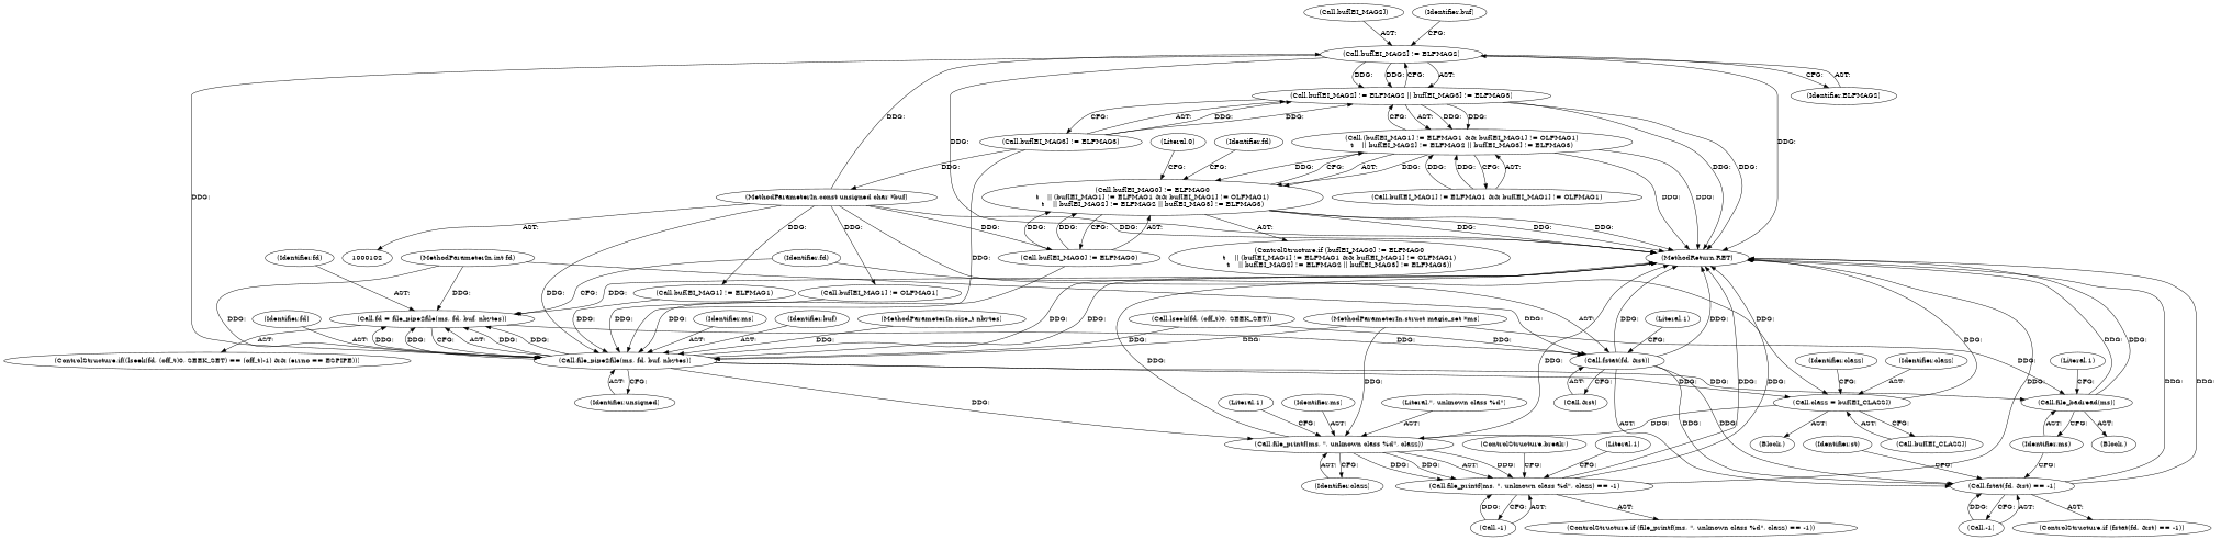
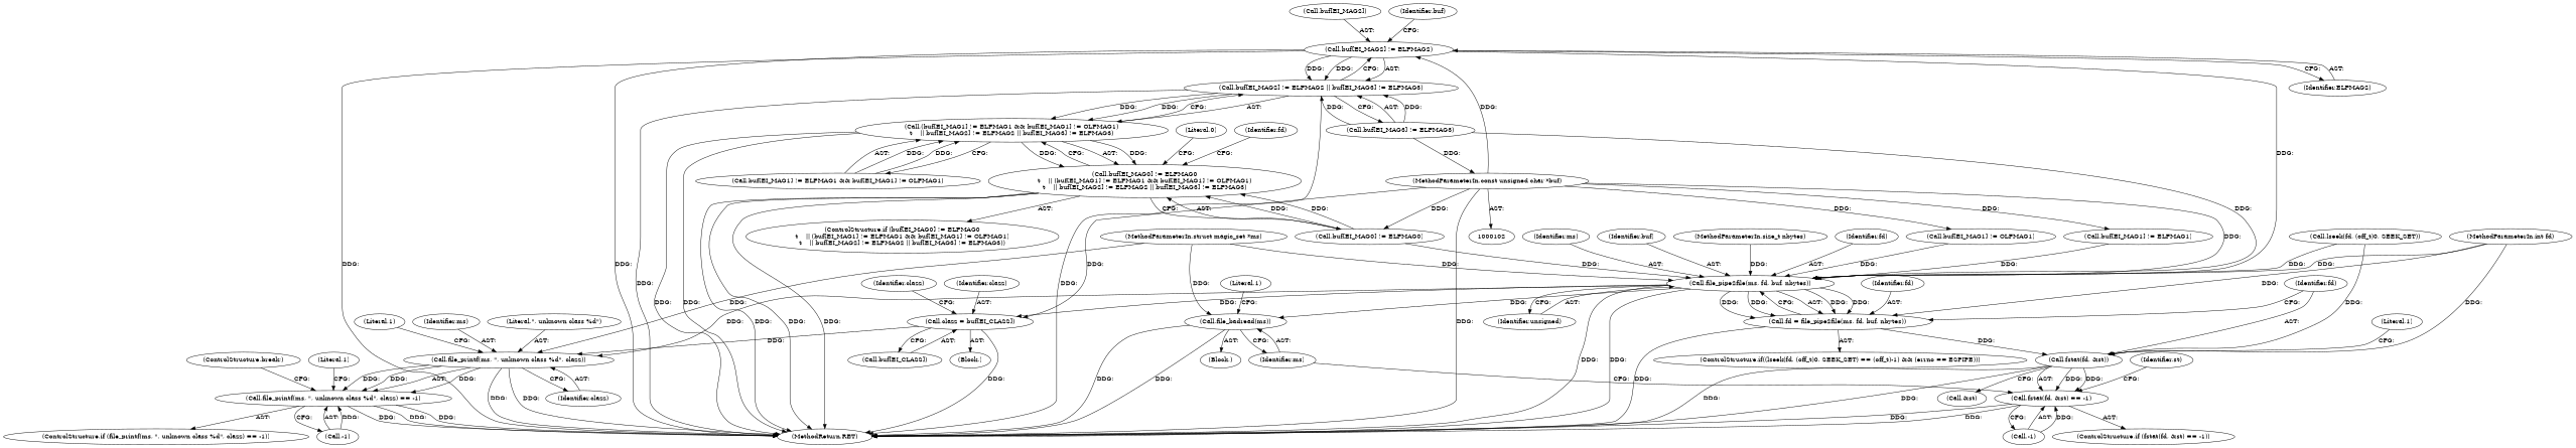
  digraph {
    n1 [label="(Call,buf[EI_MAG2] != ELFMAG2)"]
    n2 [label="(Call,buf[EI_MAG2] != ELFMAG2 || buf[EI_MAG3] != ELFMAG3)"]
    n3 [label="(Call,file_pipe2file(ms, fd, buf, nbytes))"]
    n4 [label="(MethodReturn,RET)"]
    n5 [label="(Identifier,ELFMAG2)"]
    n6 [label="(Call,buf[EI_MAG3] != ELFMAG3)"]
    n7 [label="(Call,(buf[EI_MAG1] != ELFMAG1 && buf[EI_MAG1] != OLFMAG1)\n\t    || buf[EI_MAG2] != ELFMAG2 || buf[EI_MAG3] != ELFMAG3)"]
    n8 [label="(Call,clazz = buf[EI_CLASS])"]
    n9 [label="(Call,fd = file_pipe2file(ms, fd, buf, nbytes))"]
    n10 [label="(Call,file_badread(ms))"]
    n11 [label="(Call,file_printf(ms, \", unknown class %d\", clazz))"]
    n12 [label="(Identifier,unsigned)"]
    n13 [label="(MethodParameterIn,const unsigned char *buf)"]
    n14 [label="(Call,buf[EI_MAG1] != ELFMAG1)"]
    n15 [label="(Call,buf[EI_MAG0] != ELFMAG0)"]
    n16 [label="(Call,buf[EI_MAG1] != OLFMAG1)"]
    1000102
    n18 [label="(Call,buf[EI_CLASS])"]
    n19 [label="(Block,)"]
    n20 [label="(Call,buf[EI_MAG0] != ELFMAG0\n\t    || (buf[EI_MAG1] != ELFMAG1 && buf[EI_MAG1] != OLFMAG1)\n\t    || buf[EI_MAG2] != ELFMAG2 || buf[EI_MAG3] != ELFMAG3)"]
    n21 [label="(Call,buf[EI_MAG1] != ELFMAG1 && buf[EI_MAG1] != OLFMAG1)"]
    n22 [label="(ControlStructure,if (buf[EI_MAG0] != ELFMAG0\n\t    || (buf[EI_MAG1] != ELFMAG1 && buf[EI_MAG1] != OLFMAG1)\n\t    || buf[EI_MAG2] != ELFMAG2 || buf[EI_MAG3] != ELFMAG3))"]
    n23 [label="(Call,fstat(fd, &st))"]
    n24 [label="(ControlStructure,if((lseek(fd, (off_t)0, SEEK_SET) == (off_t)-1) && (errno == ESPIPE)))"]
    n25 [label="(Identifier,ms)"]
    n26 [label="(Block,)"]
    n27 [label="(Call,file_printf(ms, \", unknown class %d\", clazz) == -1)"]
    n28 [label="(Identifier,clazz)"]
    n29 [label="(Call,fstat(fd, &st) == -1)"]
    n30 [label="(Call,&st)"]
    n31 [label="(Call,-1)"]
    n32 [label="(ControlStructure,if (fstat(fd, &st) == -1))"]
    n33 [label="(Call,-1)"]
    n34 [label="(ControlStructure,if (file_printf(ms, \", unknown class %d\", clazz) == -1))"]
    n35 [label="(Call,lseek(fd, (off_t)0, SEEK_SET))"]
    n36 [label="(Identifier,ms)"]
    n37 [label="(Identifier,buf)"]
    n38 [label="(Literal,1)"]
    n39 [label="(Literal,0)"]
    n40 [label="(Identifier,fd)"]
    n41 [label="(Identifier,fd)"]
    n42 [label="(Literal,1)"]
    n43 [label="(Literal,1)"]
    n44 [label="(Identifier,ms)"]
    n45 [label="(ControlStructure,break;)"]
    n46 [label="(MethodParameterIn,struct magic_set *ms)"]
    n47 [label="(MethodParameterIn,size_t nbytes)"]
    n48 [label="(Literal,\", unknown class %d\")"]
    n49 [label="(Identifier,st)"]
    n50 [label="(Identifier,clazz)"]
    n51 [label="(Identifier,clazz)"]
    n52 [label="(Literal,1)"]
    n53 [label="(Call,buf[EI_MAG2])"]
    n54 [label="(Identifier,buf)"]
    n55 [label="(MethodParameterIn,int fd)"]
    n56 [label="(Identifier,fd)"]
    n57 [label="(Identifier,fd)"]
    n1 -> n2 [label="AST: "]
    n1 -> n2 [label="DDG: "]
    n1 -> n2 [label="DDG: "]
    n1 -> n3 [label="DDG: "]
    n1 -> n4 [label="DDG: "]
    n1 -> n4 [label="DDG: "]
    n1 -> n5 [label="CFG: "]
    n2 -> n1 [label="CFG: "]
    n2 -> n4 [label="DDG: "]
    n2 -> n4 [label="DDG: "]
    n2 -> n6 [label="CFG: "]
    n2 -> n7 [label="AST: "]
    n2 -> n7 [label="DDG: "]
    n2 -> n7 [label="DDG: "]
    n3 -> n4 [label="DDG: "]
    n3 -> n4 [label="DDG: "]
    n3 -> n8 [label="DDG: "]
    n3 -> n9 [label="AST: "]
    n3 -> n9 [label="DDG: "]
    n3 -> n9 [label="DDG: "]
    n3 -> n9 [label="DDG: "]
    n3 -> n9 [label="DDG: "]
    n3 -> n10 [label="DDG: "]
    n3 -> n11 [label="DDG: "]
    n3 -> n12 [label="CFG: "]
    n5 -> n1 [label="AST: "]
    n6 -> n2 [label="AST: "]
    n6 -> n2 [label="DDG: "]
    n6 -> n2 [label="DDG: "]
    n6 -> n3 [label="DDG: "]
    n6 -> n13 [label="DDG: "]
    n7 -> n2 [label="CFG: "]
    n7 -> n4 [label="DDG: "]
    n7 -> n4 [label="DDG: "]
    n7 -> n20 [label="AST: "]
    n7 -> n20 [label="DDG: "]
    n7 -> n20 [label="DDG: "]
    n7 -> n21 [label="CFG: "]
    n8 -> n4 [label="DDG: "]
    n8 -> n11 [label="DDG: "]
    n8 -> n18 [label="CFG: "]
    n8 -> n19 [label="AST: "]
    n9 -> n3 [label="CFG: "]
-   n4 -> n9 [label="DDG: "]
+   n9 -> n4 [label="DDG: "]
    n9 -> n23 [label="DDG: "]
    n9 -> n24 [label="AST: "]
    n10 -> n4 [label="DDG: "]
    n10 -> n4 [label="DDG: "]
    n10 -> n25 [label="CFG: "]
    n10 -> n26 [label="AST: "]
    n11 -> n4 [label="DDG: "]
    n11 -> n4 [label="DDG: "]
    n11 -> n27 [label="AST: "]
    n11 -> n27 [label="DDG: "]
    n11 -> n27 [label="DDG: "]
    n11 -> n27 [label="DDG: "]
    n11 -> n28 [label="CFG: "]
    n12 -> n3 [label="AST: "]
    n13 -> n1 [label="DDG: "]
    n13 -> n3 [label="DDG: "]
    n13 -> n4 [label="DDG: "]
    n13 -> n8 [label="DDG: "]
    n13 -> n14 [label="DDG: "]
    n13 -> n15 [label="DDG: "]
    n13 -> n16 [label="DDG: "]
    n13 -> 1000102 [label="AST: "]
    n14 -> n3 [label="DDG: "]
    n15 -> n3 [label="DDG: "]
    n15 -> n20 [label="AST: "]
    n15 -> n20 [label="DDG: "]
    n15 -> n20 [label="DDG: "]
    n16 -> n3 [label="DDG: "]
    n18 -> n8 [label="AST: "]
    n20 -> n4 [label="DDG: "]
    n20 -> n4 [label="DDG: "]
    n20 -> n4 [label="DDG: "]
    n20 -> n7 [label="CFG: "]
    n20 -> n15 [label="CFG: "]
    n20 -> n22 [label="AST: "]
    n21 -> n7 [label="AST: "]
    n21 -> n7 [label="DDG: "]
    n21 -> n7 [label="DDG: "]
    n23 -> n4 [label="DDG: "]
    n23 -> n4 [label="DDG: "]
    n23 -> n29 [label="AST: "]
    n23 -> n29 [label="DDG: "]
    n23 -> n29 [label="DDG: "]
    n23 -> n30 [label="CFG: "]
    n25 -> n10 [label="AST: "]
    n25 -> n29 [label="CFG: "]
    n27 -> n4 [label="DDG: "]
    n27 -> n4 [label="DDG: "]
    n27 -> n4 [label="DDG: "]
    n27 -> n33 [label="CFG: "]
    n27 -> n34 [label="AST: "]
    n28 -> n11 [label="AST: "]
    n29 -> n4 [label="DDG: "]
    n29 -> n4 [label="DDG: "]
    n29 -> n31 [label="CFG: "]
    n29 -> n32 [label="AST: "]
-   n30 -> n23 [label="AST: "]
    n31 -> n29 [label="AST: "]
    n31 -> n29 [label="DDG: "]
    n33 -> n27 [label="AST: "]
    n33 -> n27 [label="DDG: "]
    n35 -> n3 [label="DDG: "]
    n35 -> n23 [label="DDG: "]
    n36 -> n3 [label="AST: "]
    n37 -> n3 [label="AST: "]
    n38 -> n23 [label="CFG: "]
    n39 -> n20 [label="CFG: "]
    n40 -> n9 [label="AST: "]
    n41 -> n9 [label="CFG: "]
    n41 -> n23 [label="AST: "]
    n42 -> n11 [label="CFG: "]
    n43 -> n10 [label="CFG: "]
    n44 -> n11 [label="AST: "]
    n45 -> n27 [label="CFG: "]
    n46 -> n3 [label="DDG: "]
    n46 -> n10 [label="DDG: "]
    n46 -> n11 [label="DDG: "]
    n47 -> n3 [label="DDG: "]
    n48 -> n11 [label="AST: "]
    n49 -> n29 [label="CFG: "]
    n50 -> n8 [label="CFG: "]
    n51 -> n8 [label="AST: "]
    n52 -> n27 [label="CFG: "]
    n53 -> n1 [label="AST: "]
    n54 -> n1 [label="CFG: "]
    n55 -> n3 [label="DDG: "]
    n55 -> n9 [label="DDG: "]
    n55 -> n23 [label="DDG: "]
    n56 -> n3 [label="AST: "]
    n57 -> n20 [label="CFG: "]
  }
